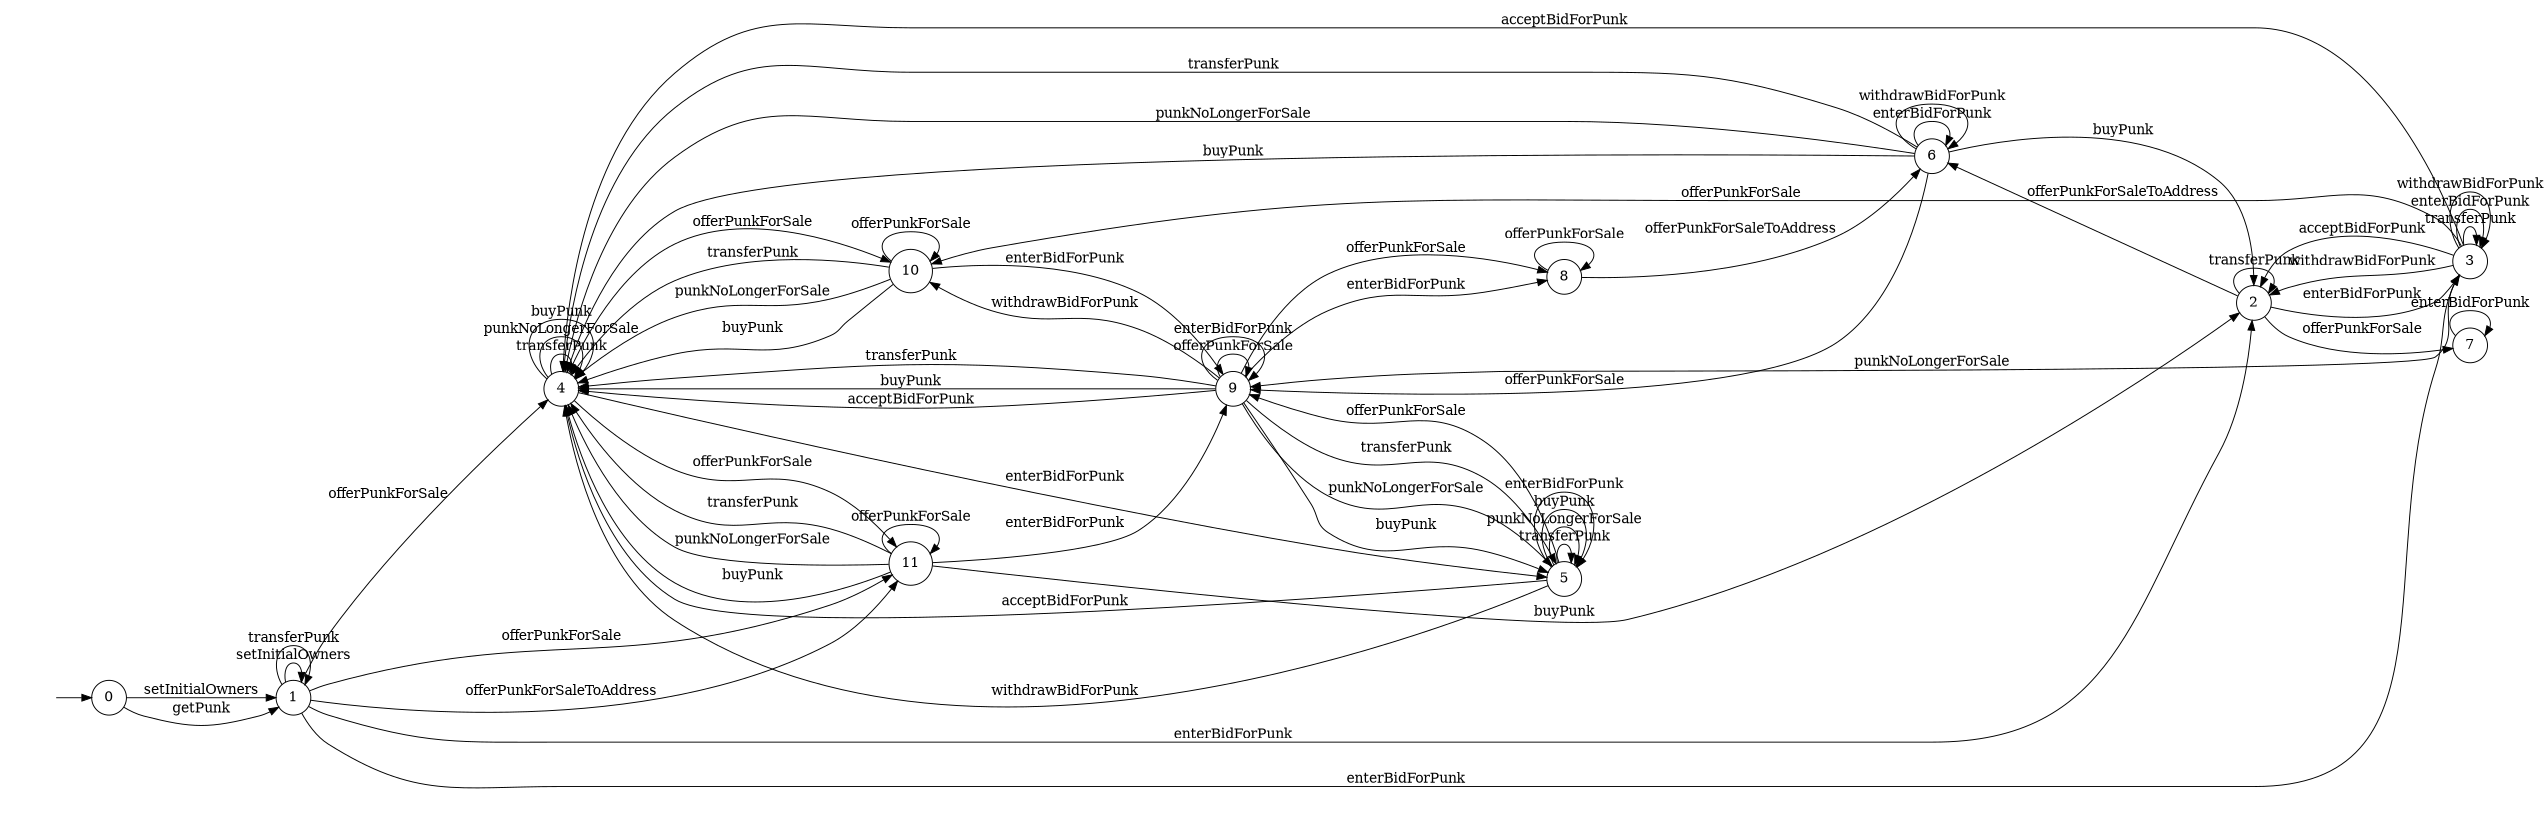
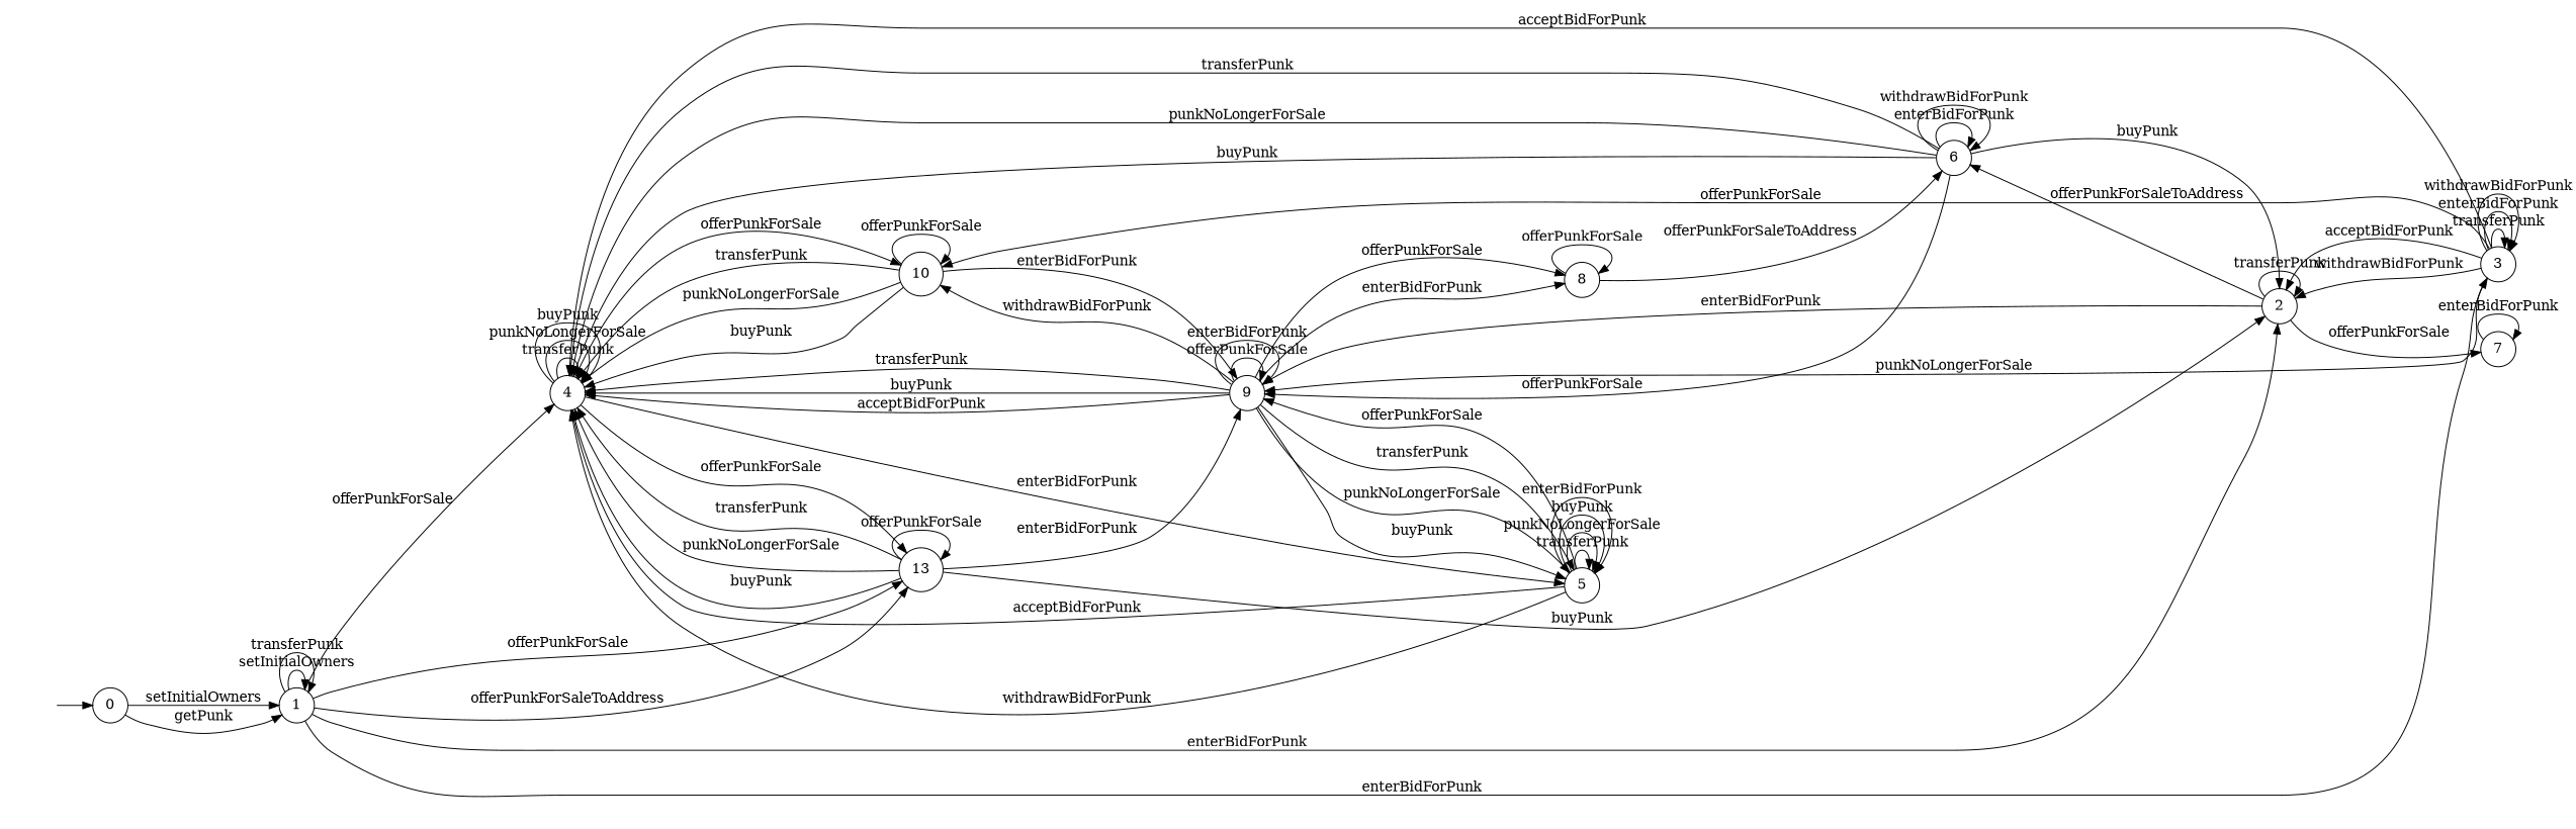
  digraph {
    rankdir=LR
    node [shape=circle]
    "" [shape=plaintext]
    n2 [label=0]
    n3 [label=1]
    n4 [label=10]
    n5 [label=9]
    n6 [label=4]
    n7 [label=5]
    n8 [label=8]
-   n9 [label=11]
+   n9 [label=13]
    n10 [label=2]
    n11 [label=3]
    n12 [label=6]
    n13 [label=7]
    "" -> n2
    n2 -> n3 [label=setInitialOwners]
    n2 -> n3 [label=getPunk]
    n3 -> n3 [label=setInitialOwners]
    n3 -> n3 [label=transferPunk]
    n3 -> n6 [label=offerPunkForSale]
    n3 -> n9 [label=offerPunkForSale]
    n3 -> n9 [label=offerPunkForSaleToAddress]
    n3 -> n10 [label=enterBidForPunk]
    n3 -> n11 [label=enterBidForPunk]
    n4 -> n4 [label=offerPunkForSale]
    n4 -> n5 [label=enterBidForPunk]
    n4 -> n6 [label=transferPunk]
    n4 -> n6 [label=punkNoLongerForSale]
    n4 -> n6 [label=buyPunk]
    n5 -> n4 [label=withdrawBidForPunk]
    n5 -> n5 [label=offerPunkForSale]
    n5 -> n5 [label=enterBidForPunk]
    n5 -> n6 [label=transferPunk]
    n5 -> n6 [label=buyPunk]
    n5 -> n6 [label=acceptBidForPunk]
    n5 -> n7 [label=transferPunk]
    n5 -> n7 [label=punkNoLongerForSale]
    n5 -> n7 [label=buyPunk]
    n5 -> n8 [label=offerPunkForSale]
    n5 -> n8 [label=enterBidForPunk]
    n6 -> n4 [label=offerPunkForSale]
    n6 -> n6 [label=transferPunk]
    n6 -> n6 [label=punkNoLongerForSale]
    n6 -> n6 [label=buyPunk]
    n6 -> n7 [label=enterBidForPunk]
    n6 -> n9 [label=offerPunkForSale]
    n7 -> n5 [label=offerPunkForSale]
    n7 -> n6 [label=acceptBidForPunk]
    n7 -> n6 [label=withdrawBidForPunk]
    n7 -> n7 [label=transferPunk]
    n7 -> n7 [label=punkNoLongerForSale]
    n7 -> n7 [label=buyPunk]
    n7 -> n7 [label=enterBidForPunk]
    n8 -> n8 [label=offerPunkForSale]
    n8 -> n12 [label=offerPunkForSaleToAddress]
    n9 -> n5 [label=enterBidForPunk]
    n9 -> n6 [label=transferPunk]
    n9 -> n6 [label=punkNoLongerForSale]
    n9 -> n6 [label=buyPunk]
    n9 -> n9 [label=offerPunkForSale]
    n9 -> n10 [label=buyPunk]
    n10 -> n10 [label=transferPunk]
-   n10 -> n11 [label=enterBidForPunk]
+   n10 -> n5 [label=enterBidForPunk]
    n10 -> n12 [label=offerPunkForSaleToAddress]
    n10 -> n13 [label=offerPunkForSale]
    n11 -> n4 [label=offerPunkForSale]
    n11 -> n5 [label=punkNoLongerForSale]
    n11 -> n6 [label=acceptBidForPunk]
    n11 -> n10 [label=acceptBidForPunk]
    n11 -> n10 [label=withdrawBidForPunk]
    n11 -> n11 [label=transferPunk]
    n11 -> n11 [label=enterBidForPunk]
    n11 -> n11 [label=withdrawBidForPunk]
    n12 -> n5 [label=offerPunkForSale]
    n12 -> n6 [label=transferPunk]
    n12 -> n6 [label=punkNoLongerForSale]
    n12 -> n6 [label=buyPunk]
    n12 -> n10 [label=buyPunk]
    n12 -> n12 [label=enterBidForPunk]
    n12 -> n12 [label=withdrawBidForPunk]
    n13 -> n13 [label=enterBidForPunk]
  }
